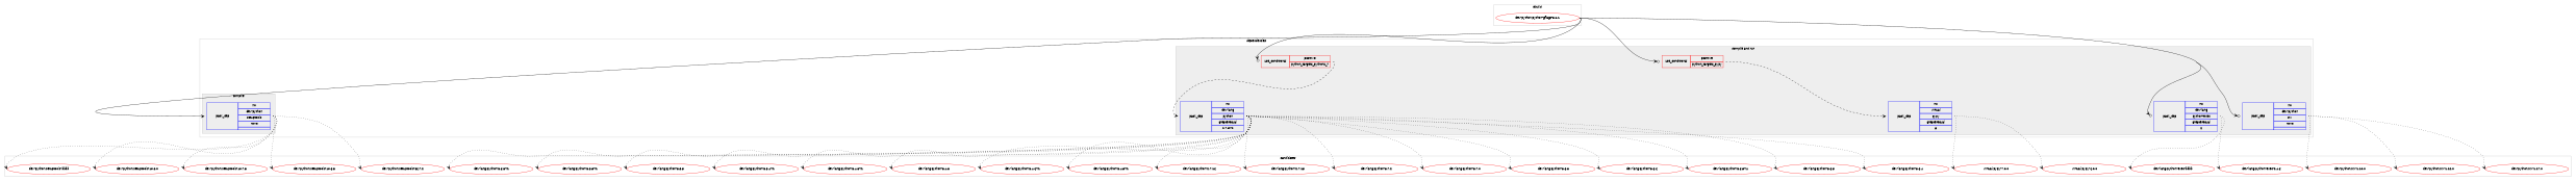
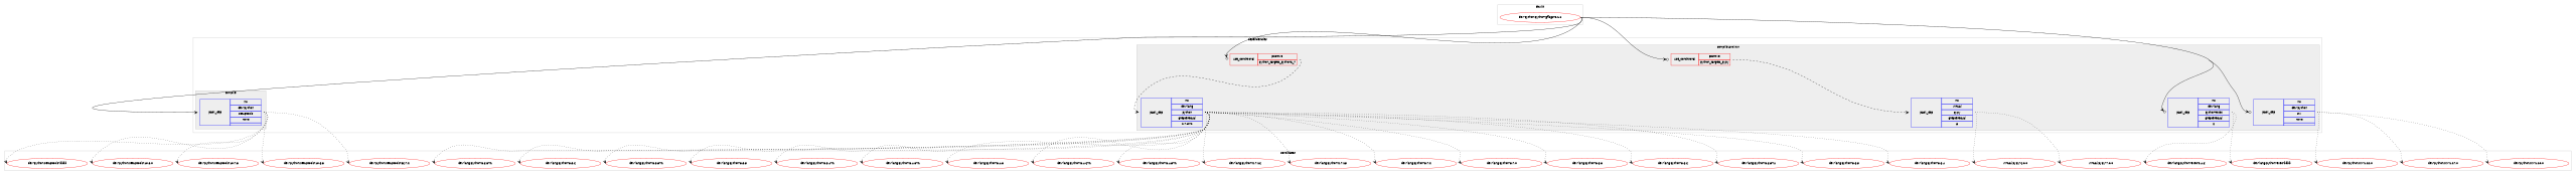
  digraph {
    compound=true
    concentrate=true
    fontname=Helvetica
    fontsize=10
    newrank=true
    rankdir=TB
    ranksep=1.5
    node [color=red fontname=Helvetica fontsize=10]
    edge [arrowhead=vee headport=w style=dotted tailport=e weight=100]
    n1 [label="dev-python/python-gflags-3.1.1" width=4]
    n2 [color=blue label=<<TABLE BORDER="0" CELLBORDER="1" CELLSPACING="0" CELLPADDING="4" WIDTH="220"><TR><TD ROWSPAN="6" CELLPADDING="30">pack_dep</TD></TR><TR><TD WIDTH="110">no</TD></TR><TR><TD>dev-python</TD></TR><TR><TD>setuptools</TD></TR><TR><TD>none</TD></TR><TR><TD></TD></TR></TABLE>> shape=none]
    n3 [color=blue label=<<TABLE BORDER="0" CELLBORDER="1" CELLSPACING="0" CELLPADDING="4" WIDTH="220"><TR><TD ROWSPAN="6" CELLPADDING="30">pack_dep</TD></TR><TR><TD WIDTH="110">no</TD></TR><TR><TD>virtual</TD></TR><TR><TD>pypy</TD></TR><TR><TD>greaterequal</TD></TR><TR><TD>5</TD></TR></TABLE>> shape=none]
    n4 [label=<<TABLE BORDER="0" CELLBORDER="1" CELLSPACING="0" CELLPADDING="4"><TR><TD ROWSPAN="3" CELLPADDING="10">use_conditional</TD></TR><TR><TD>positive</TD></TR><TR><TD>python_targets_pypy</TD></TR></TABLE>> shape=none]
    n5 [color=blue label=<<TABLE BORDER="0" CELLBORDER="1" CELLSPACING="0" CELLPADDING="4" WIDTH="220"><TR><TD ROWSPAN="6" CELLPADDING="30">pack_dep</TD></TR><TR><TD WIDTH="110">no</TD></TR><TR><TD>dev-lang</TD></TR><TR><TD>python</TD></TR><TR><TD>greaterequal</TD></TR><TR><TD>2.7.5-r2</TD></TR></TABLE>> shape=none]
    n6 [label=<<TABLE BORDER="0" CELLBORDER="1" CELLSPACING="0" CELLPADDING="4"><TR><TD ROWSPAN="3" CELLPADDING="10">use_conditional</TD></TR><TR><TD>positive</TD></TR><TR><TD>python_targets_python2_7</TD></TR></TABLE>> shape=none]
    n7 [color=blue label=<<TABLE BORDER="0" CELLBORDER="1" CELLSPACING="0" CELLPADDING="4" WIDTH="220"><TR><TD ROWSPAN="6" CELLPADDING="30">pack_dep</TD></TR><TR><TD WIDTH="110">no</TD></TR><TR><TD>dev-lang</TD></TR><TR><TD>python-exec</TD></TR><TR><TD>greaterequal</TD></TR><TR><TD>2</TD></TR></TABLE>> shape=none]
    n8 [color=blue label=<<TABLE BORDER="0" CELLBORDER="1" CELLSPACING="0" CELLPADDING="4" WIDTH="220"><TR><TD ROWSPAN="6" CELLPADDING="30">pack_dep</TD></TR><TR><TD WIDTH="110">no</TD></TR><TR><TD>dev-python</TD></TR><TR><TD>six</TD></TR><TR><TD>none</TD></TR><TR><TD></TD></TR></TABLE>> shape=none]
    n9 [label="dev-python/setuptools-36.7.2" width=4]
    n10 [label="dev-python/setuptools-40.6.3" width=4]
    n11 [label="dev-python/setuptools-40.7.3" width=4]
    n12 [label="dev-python/setuptools-40.8.0" width=4]
    n13 [label="dev-python/setuptools-9999" width=4]
    n14 [label="virtual/pypy-6.0.0" width=4]
    n15 [label="virtual/pypy-7.0.0" width=4]
    n16 [label="dev-lang/python-2.7.15" width=4]
    n17 [label="dev-lang/python-2.7.16" width=4]
    n18 [label="dev-lang/python-3.4.5-r1" width=4]
    n19 [label="dev-lang/python-3.4.6-r1" width=4]
    n20 [label="dev-lang/python-3.4.8" width=4]
    n21 [label="dev-lang/python-3.4.8-r1" width=4]
    n22 [label="dev-lang/python-3.5.4-r1" width=4]
    n23 [label="dev-lang/python-3.5.5" width=4]
    n24 [label="dev-lang/python-3.5.5-r1" width=4]
+   n25 [label="dev-lang/python-3.5.6" width=4]
    n26 [label="dev-lang/python-3.6.3-r1" width=4]
    n27 [label="dev-lang/python-3.6.4" width=4]
    n28 [label="dev-lang/python-3.6.5" width=4]
    n29 [label="dev-lang/python-3.6.5-r4" width=4]
    n30 [label="dev-lang/python-3.6.6" width=4]
    n31 [label="dev-lang/python-3.6.8" width=4]
    n32 [label="dev-lang/python-3.7.0" width=4]
    n33 [label="dev-lang/python-3.7.2" width=4]
    n34 [label="dev-lang/python-exec-2.4.6" width=4]
    n35 [label="dev-lang/python-exec-9999" width=4]
    n36 [label="dev-python/six-1.10.0" width=4]
    n37 [label="dev-python/six-1.17.0" width=4]
    n38 [label="dev-python/six-1.12.0" width=4]
    subgraph cluster_1 {
      color=gray
      label=<<i>ebuild</i>>
      rank=same
      n1
    }
    subgraph cluster_2 {
      color=gray
      label=<<i>dependencies</i>>
      subgraph cluster_3 {
        color=gray
        fillcolor="#eeeeee"
        label=<<i>compile</i>>
        style=filled
        subgraph sub_4 {
          color=gray
          fillcolor="#eeeeee"
          label=<<i>compile</i>>
          style=filled
          n2
        }
      }
      subgraph cluster_5 {
        color=gray
        fillcolor="#eeeeee"
        label=<<i>compile and run</i>>
        style=filled
        subgraph sub_6 {
          color=gray
          fillcolor="#eeeeee"
          label=<<i>compile and run</i>>
          style=filled
          n4
          subgraph sub_7 {
            color=gray
            fillcolor="#eeeeee"
            label=<<i>compile and run</i>>
            style=filled
            n3
          }
        }
        subgraph sub_8 {
          color=gray
          fillcolor="#eeeeee"
          label=<<i>compile and run</i>>
          style=filled
          n6
          subgraph sub_9 {
            color=gray
            fillcolor="#eeeeee"
            label=<<i>compile and run</i>>
            style=filled
            n5
          }
        }
        subgraph sub_10 {
          color=gray
          fillcolor="#eeeeee"
          label=<<i>compile and run</i>>
          style=filled
          n7
        }
        subgraph sub_11 {
          color=gray
          fillcolor="#eeeeee"
          label=<<i>compile and run</i>>
          style=filled
          n8
        }
      }
      subgraph cluster_12 {
        color=gray
        fillcolor="#eeeeee"
        label=<<i>run</i>>
        style=filled
      }
    }
    subgraph cluster_13 {
      color=gray
      label=<<i>candidates</i>>
      rank=same
      subgraph sub_14 {
        color=black
        label=<<i>candidates</i>>
        nodesep=1
        rank=same
        n9
        n10
        n11
        n12
        n13
      }
      subgraph sub_15 {
        color=black
        label=<<i>candidates</i>>
        nodesep=1
        rank=same
        n14
        n15
      }
      subgraph sub_16 {
        color=black
        label=<<i>candidates</i>>
        nodesep=1
        rank=same
        n16
        n17
        n18
        n19
        n20
        n21
        n22
        n23
        n24
+       n25
        n26
        n27
        n28
        n29
        n30
        n31
        n32
        n33
      }
      subgraph sub_17 {
        color=black
        label=<<i>candidates</i>>
        nodesep=1
        rank=same
        n34
        n35
      }
      subgraph sub_18 {
        color=black
        label=<<i>candidates</i>>
        nodesep=1
        rank=same
        n36
        n37
        n38
      }
    }
    n1 -> n2 [style=solid weight=20]
    n1 -> n4 [arrowhead=odotvee style=solid weight=20]
    n1 -> n6 [arrowhead=odotvee style=solid weight=20]
    n1 -> n7 [arrowhead=odotvee style=solid weight=20]
    n1 -> n8 [arrowhead=odotvee style=solid weight=20]
    n2 -> n9
    n2 -> n10
    n2 -> n11
    n2 -> n12
    n2 -> n13
    n3 -> n14
    n3 -> n15
    n4 -> n3 [style=dashed weight=20]
    n5 -> n16
    n5 -> n17
    n5 -> n18
    n5 -> n19
    n5 -> n20
    n5 -> n21
    n5 -> n22
    n5 -> n23
    n5 -> n24
+   n5 -> n25
    n5 -> n26
    n5 -> n27
    n5 -> n28
    n5 -> n29
    n5 -> n30
    n5 -> n31
    n5 -> n32
    n5 -> n33
    n6 -> n5 [style=dashed weight=20]
    n7 -> n34
    n7 -> n35
    n8 -> n36
    n8 -> n37
    n8 -> n38
  }
